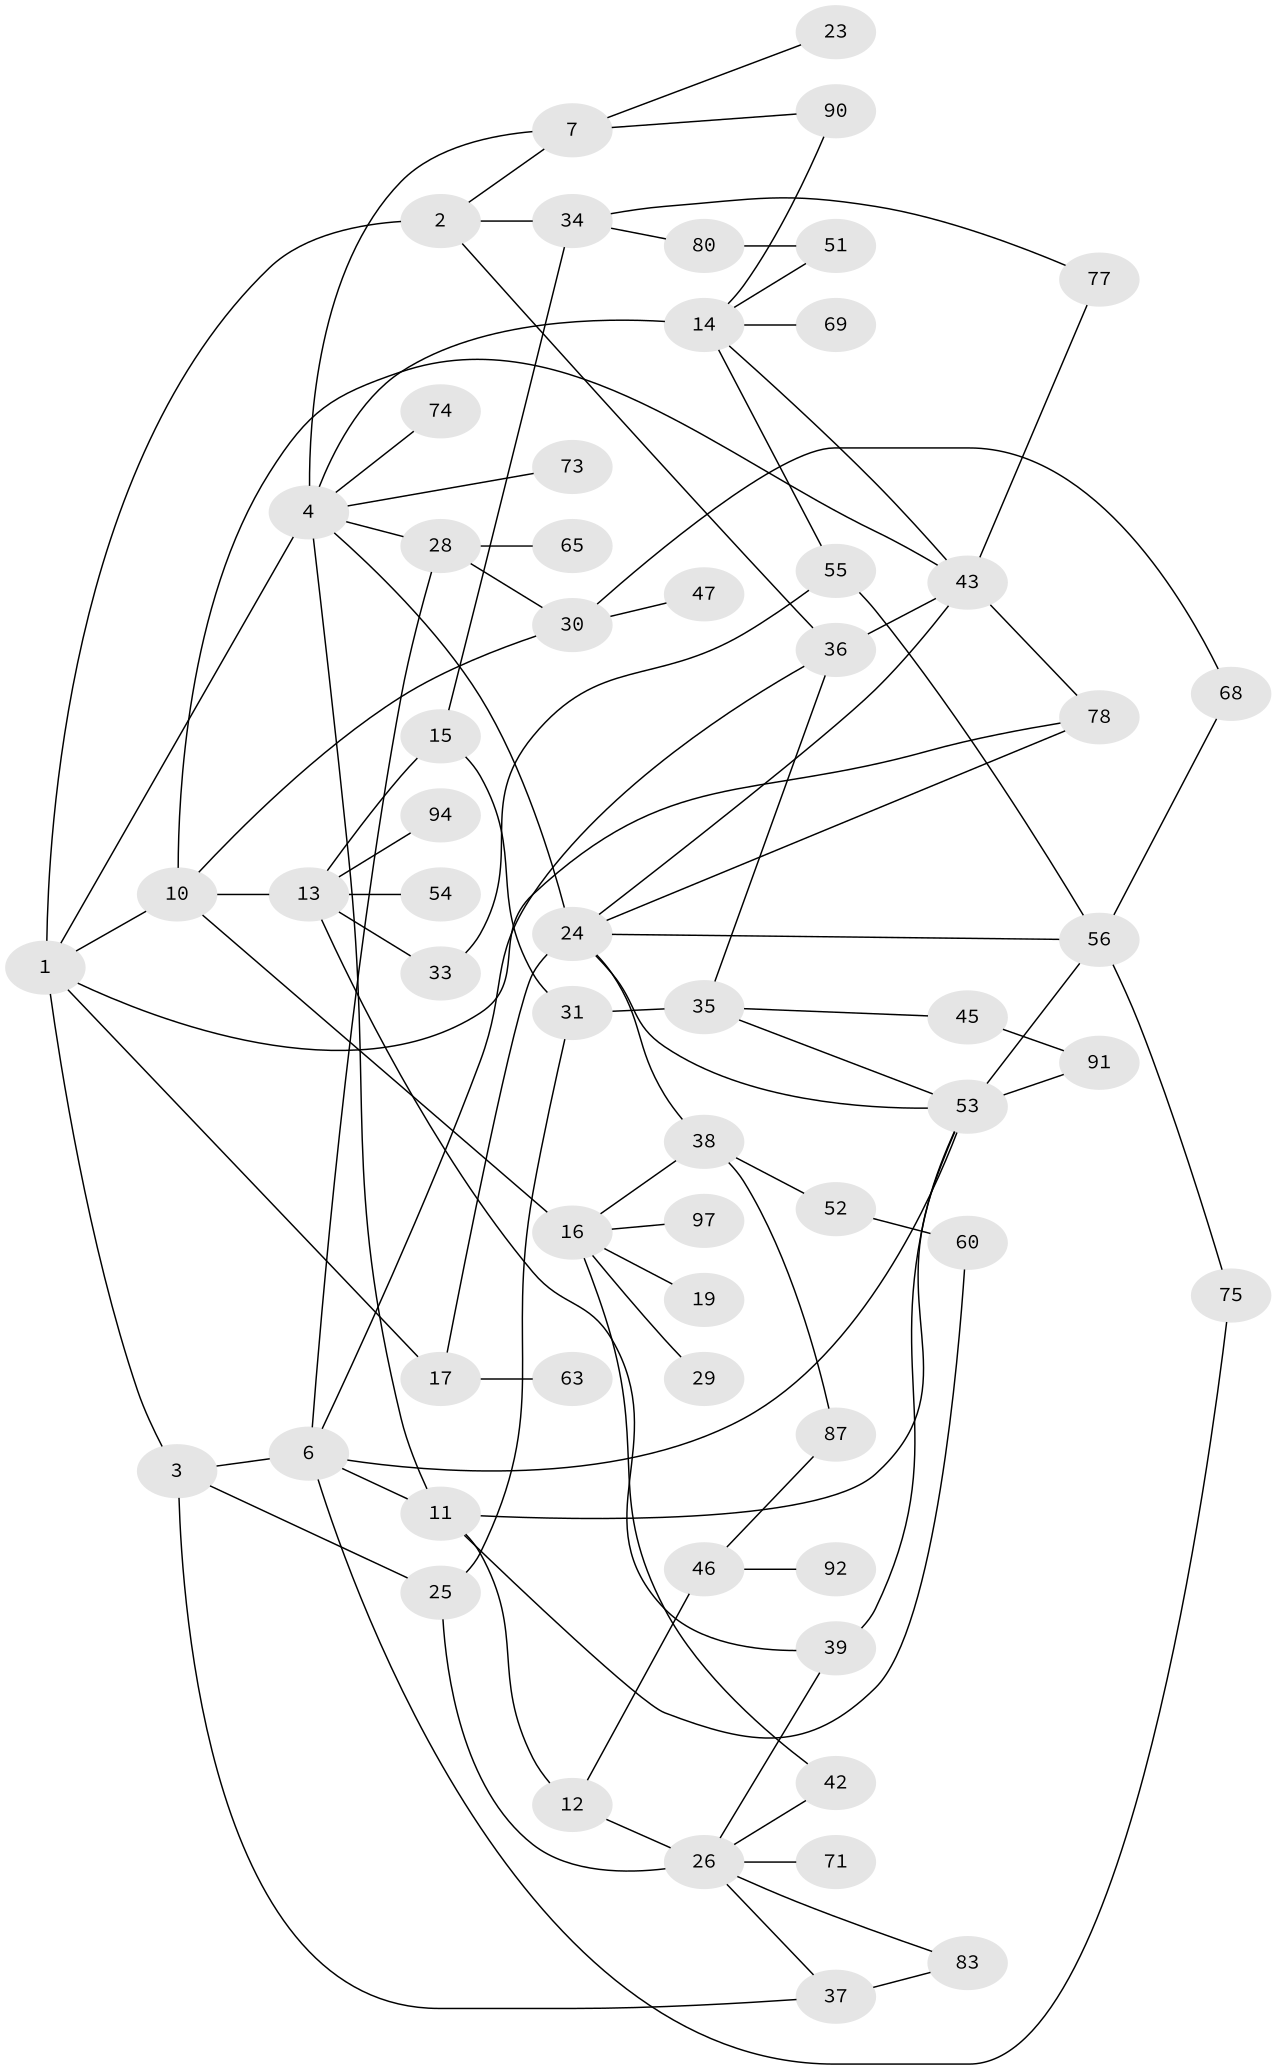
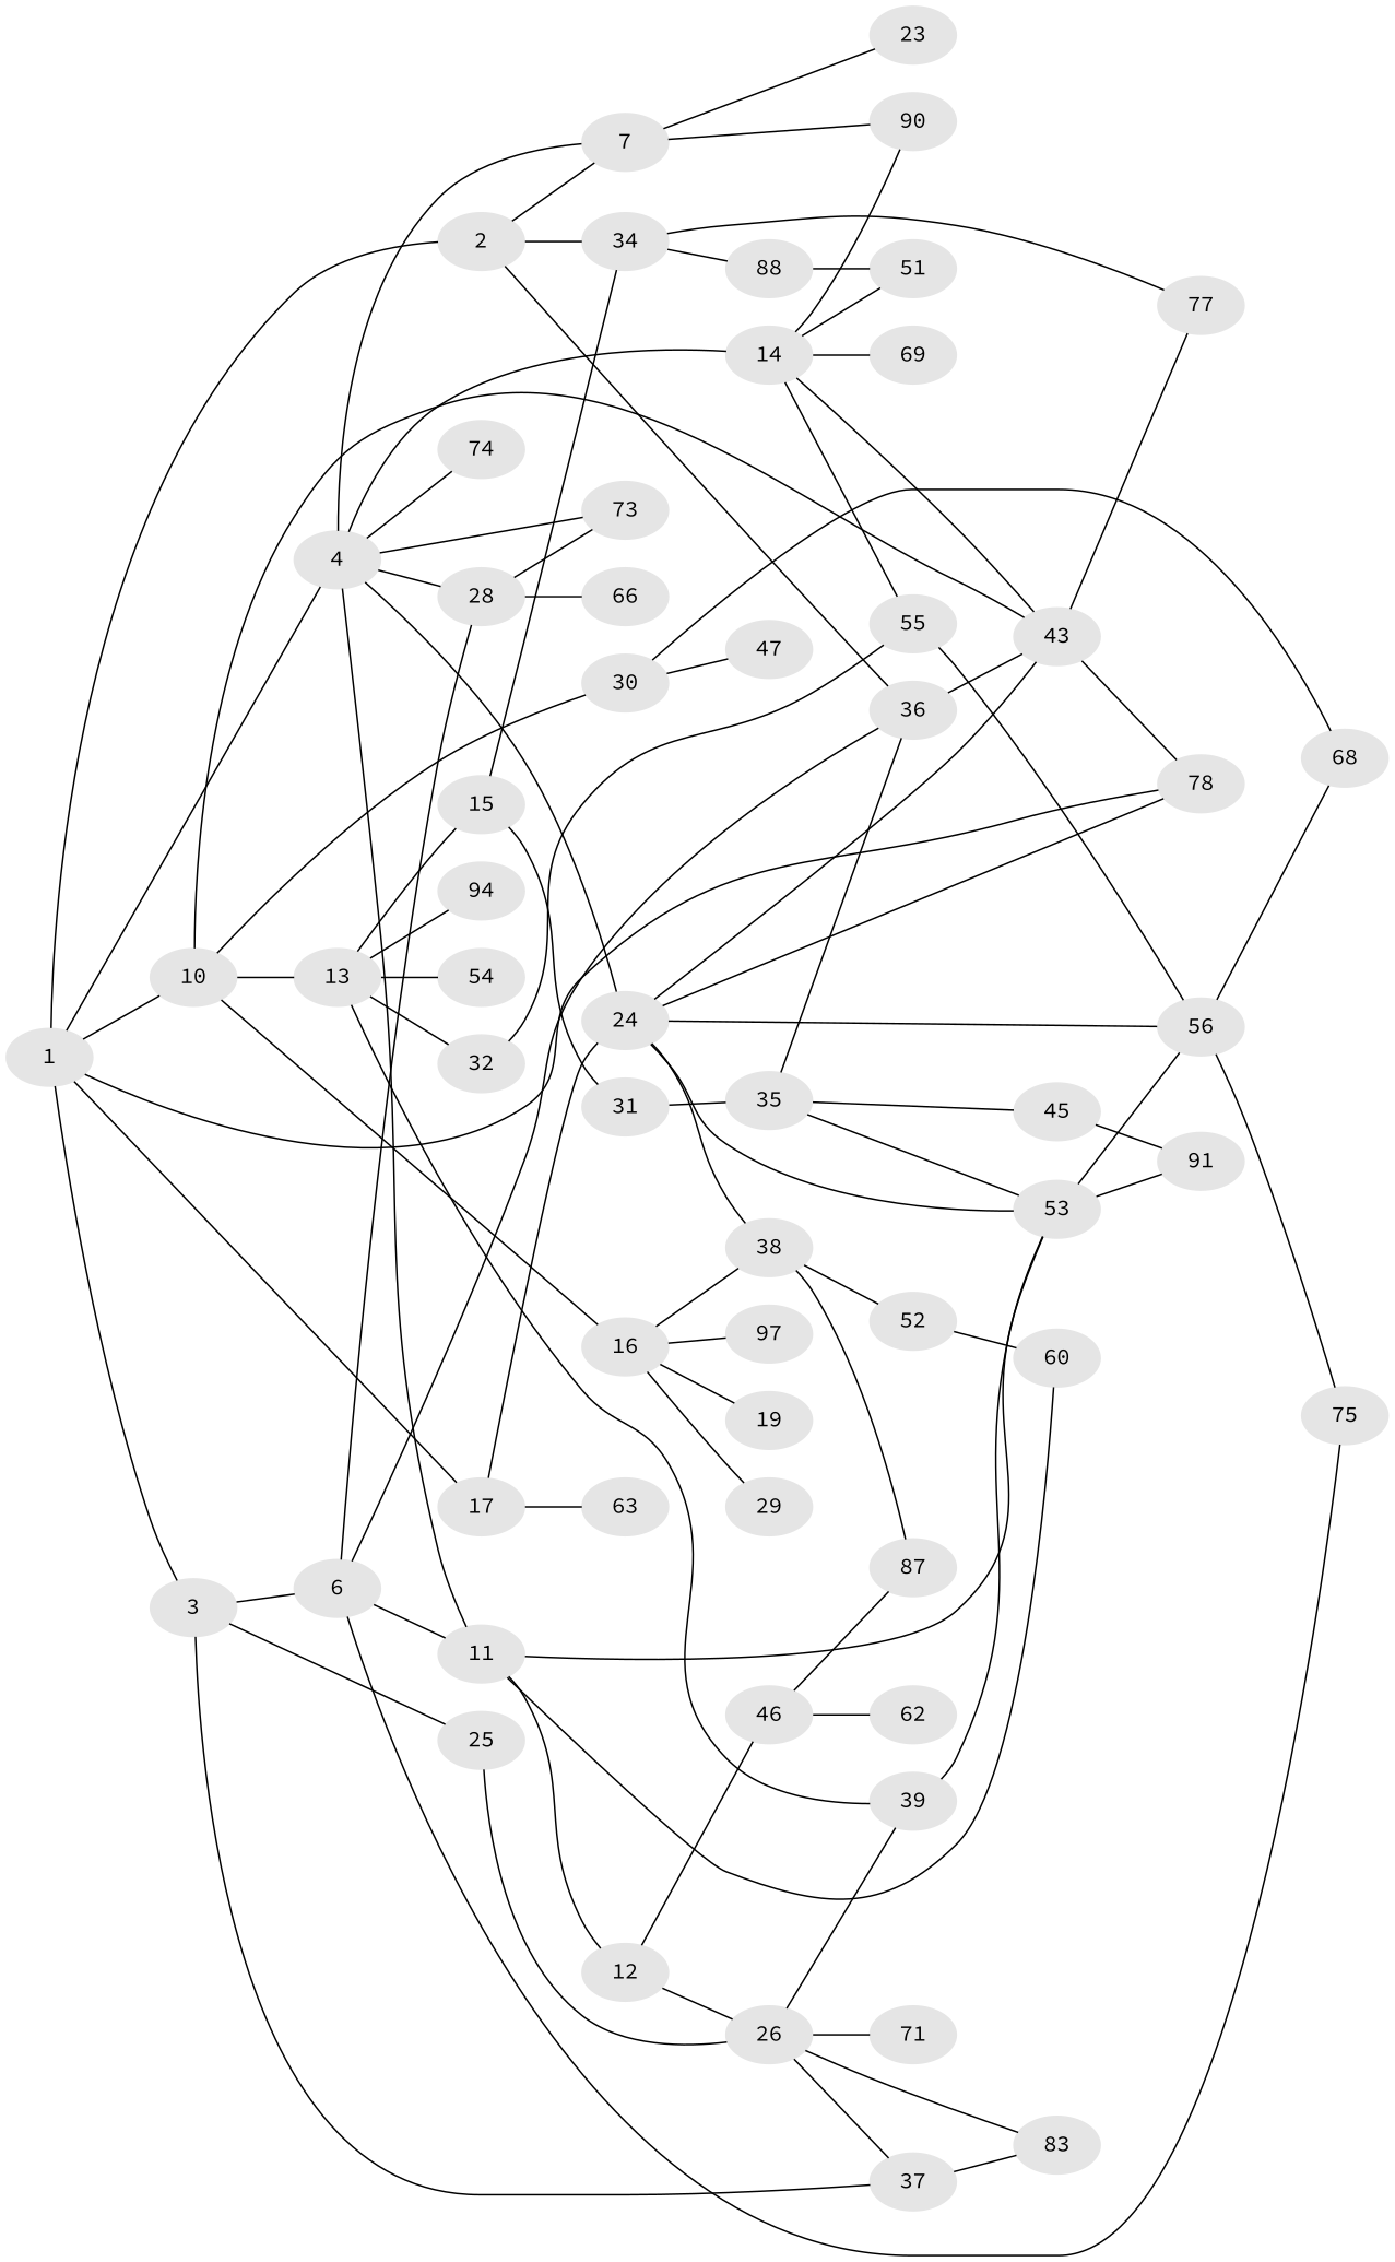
  graph {
    fontname="Source Code Pro"
    rankdir=LR
    node [color=gray90 fontname="Source Code Pro" style=filled]
    edge [fontname="Source Code Pro"]
    2 [super="+20"]
    7 [super="+8"]
    34 [super="+58"]
    36 [super="+48"]
    1
    3 [super="+9"]
    4 [super="+5"]
    10 [super="+49"]
    17 [super="+81"]
    78 [super="+84"]
    6 [super="+22"]
    25 [super="+61"]
    37 [super="+76"]
    11 [super="+18"]
    14 [super="+75"]
    24 [super="+72"]
    28
    73 [super="+93"]
    74
    13 [super="+21"]
    16 [super="+27"]
    30 [super="+50"]
    43 [super="+65"]
    63
    23
    90
    77
-   88 [label=80]
+   88
    53 [super="+67"]
    n30 [label=75]
    26 [super="+32"]
    31
    83
    12
    60 [super="+80"]
    51 [super="+59"]
    55
    69
    38 [super="+79"]
    56 [super="+64"]
-   66 [label=65]
+   66
    91
    15
-   33
+   33 [label=32]
    39 [super="+62"]
    n46 [label=94]
    54
    19 [super="+41"]
    29 [super="+40"]
-   42
    n51 [label=97]
    47 [super="+89"]
    68 [super="+86"]
    46
    71
    87
-   92
+   92 [label=62]
    35 [super="+82"]
    52 [super="+85"]
    45
    2 -- 7
    2 -- 34
    2 -- 36
    7 -- 23
    7 -- 90
    34 -- 77
    34 -- 88
    36 -- 43
    1 -- 2
    1 -- 3
    1 -- 4
    1 -- 10
    1 -- 17
    1 -- 78
    3 -- 6
    3 -- 25
    3 -- 37
    4 -- 7
    4 -- 11
    4 -- 14
    4 -- 24
    4 -- 28
    4 -- 73
    4 -- 74
    10 -- 13
    10 -- 16
    10 -- 30
    10 -- 43
    17 -- 24
    17 -- 63
    6 -- 36
    6 -- 11
    6 -- 28
-   6 -- 53
    6 -- n30
    25 -- 26
-   25 -- 31
    37 -- 83
    11 -- 53
    11 -- 12
    11 -- 60
    14 -- 43
    14 -- 90
    14 -- 51
    14 -- 55
    14 -- 69
    24 -- 78
    24 -- 43
    24 -- 53
    24 -- 38
    24 -- 56
-   28 -- 30
+   28 -- 73
    28 -- 66
    13 -- 15
    13 -- 33
    13 -- 39
    13 -- n46
    13 -- 54
    16 -- 38
    16 -- 19
    16 -- 29
-   16 -- 42
    16 -- n51
    30 -- 47
    30 -- 68
    43 -- 78
    43 -- 77
    88 -- 51
    53 -- 56
    53 -- 91
    26 -- 37
    26 -- 83
    26 -- 39
-   26 -- 42
    26 -- 71
    31 -- 35
    12 -- 26
    12 -- 46
    55 -- 56
    38 -- 87
    38 -- 52
    56 -- n30
    56 -- 68
    15 -- 34
    15 -- 31
    33 -- 55
    39 -- 53
    46 -- 87
    46 -- 92
    35 -- 36
    35 -- 53
    35 -- 45
    52 -- 60
    45 -- 91
  }
